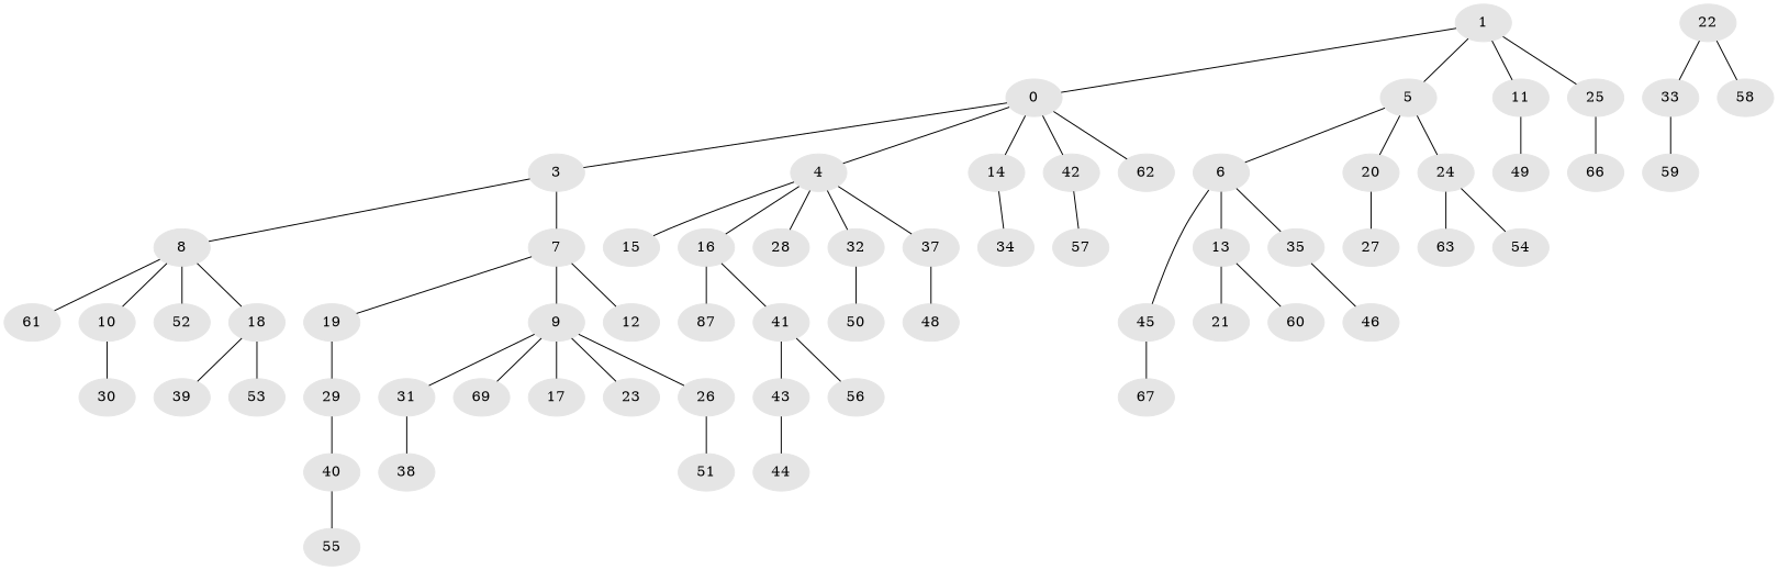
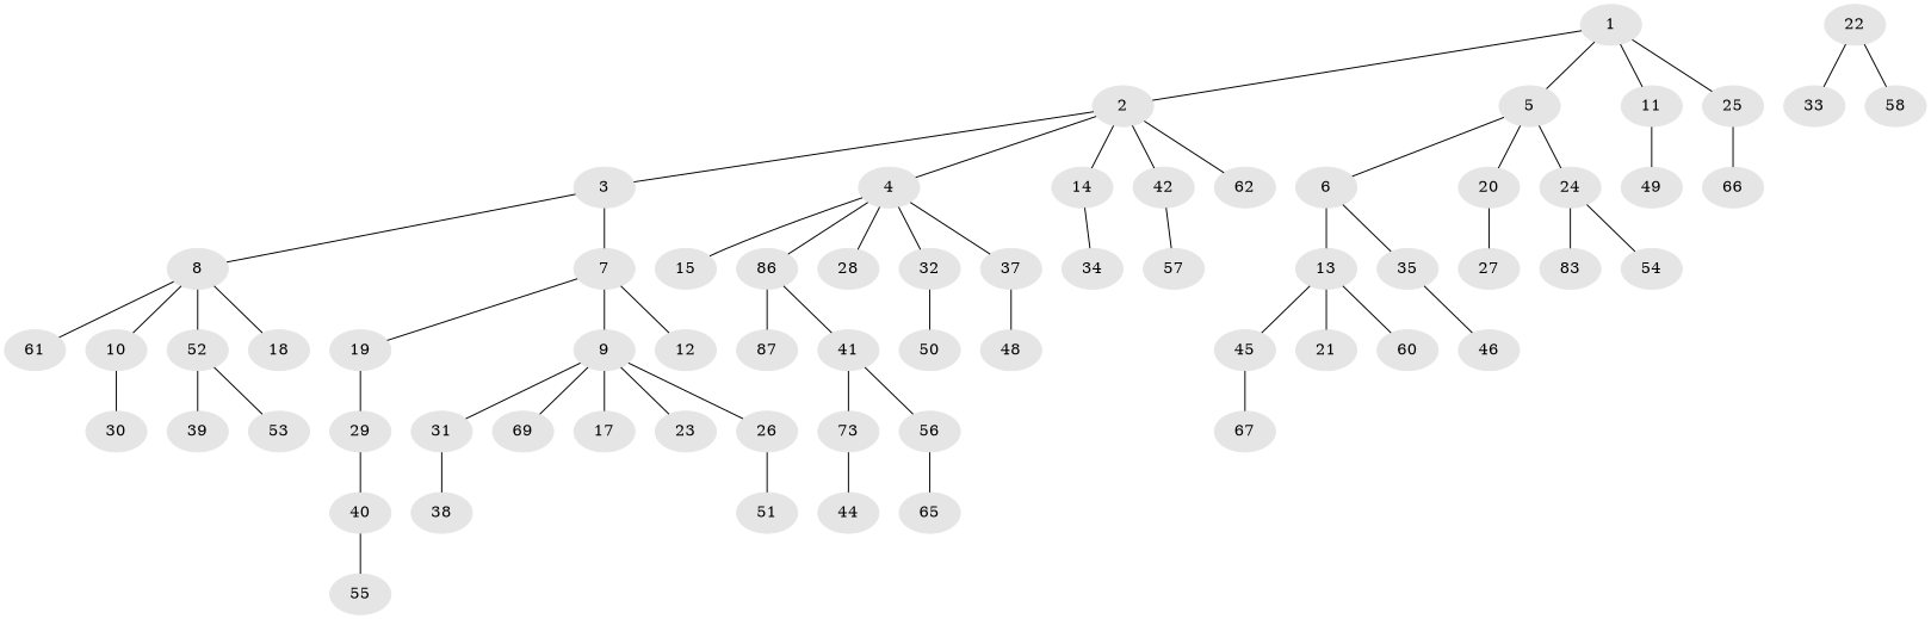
  graph {
    node [color=gray90 style=filled]
    edge [weight=1.0]
    1
-   2 [label=0]
+   2
    5
    11
    25
    3
    4
    14
    42
    62
    6
    20
    24
    49
    66
    7
    8
    15
-   16
+   16 [label=86]
    28
    32
    37
    34
    57
    9
    12
    19
    10
    18
    52
    61
    41
    n33 [label=87]
    50
    48
    13
    35
    45
    27
    54
-   63
+   63 [label=83]
    21
    60
    46
    67
    17
    23
    26
    31
    n50 [label=69]
    29
    30
    39
    53
    51
    38
    22
    33
    58
-   43
+   43 [label=73]
    56
    40
-   59
    55
    44
+   65
    1 -- 2
    1 -- 5
    1 -- 11
    1 -- 25
    2 -- 3
    2 -- 4
    2 -- 14
    2 -- 42
    2 -- 62
    5 -- 6
    5 -- 20
    5 -- 24
    11 -- 49 [weight=3.0]
    25 -- 66
    3 -- 7
    3 -- 8
    4 -- 15
    4 -- 16
    4 -- 28
    4 -- 32
    4 -- 37
    14 -- 34
    42 -- 57
    6 -- 13 [weight=3.0]
    6 -- 35
-   6 -- 45
+   13 -- 45
    20 -- 27
    24 -- 54
    24 -- 63
    7 -- 9
    7 -- 12
    7 -- 19
    8 -- 10
    8 -- 18
    8 -- 52
    8 -- 61
    16 -- 41
    16 -- n33
    32 -- 50 [weight=2.0]
    37 -- 48
    9 -- 17
    9 -- 23 [weight=2.0]
    9 -- 26
    9 -- 31
    9 -- n50
    19 -- 29 [weight=3.0]
    10 -- 30
-   18 -- 39
-   18 -- 53
+   52 -- 39
+   52 -- 53
    41 -- 43 [weight=2.0]
    41 -- 56
    13 -- 21
    13 -- 60
    35 -- 46
    45 -- 67
    26 -- 51 [weight=2.0]
    31 -- 38
    29 -- 40
    22 -- 33
    22 -- 58
-   33 -- 59
    43 -- 44
+   56 -- 65
    40 -- 55
  }
